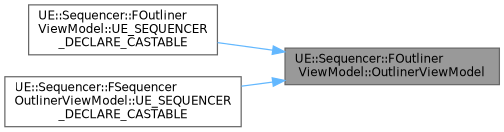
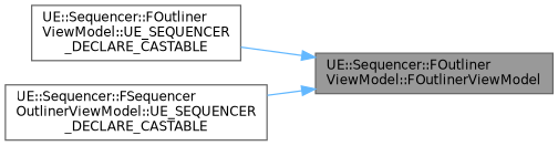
  digraph {
    rankdir=RL
    node [color=grey40 fillcolor=white fontname=Helvetica fontsize=10 shape=box style=filled]
    edge [color=steelblue1 dir=back fontname=Helvetica fontsize=10 labelfontname=Helvetica labelfontsize=10 style=solid]
-   n1 [color=gray40 fillcolor=grey60 fontcolor=black height=0.2 label="UE::Sequencer::FOutliner\lViewModel::OutlinerViewModel" width=0.4]
+   n1 [color=gray40 fillcolor=grey60 fontcolor=black height=0.2 label="UE::Sequencer::FOutliner\lViewModel::FOutlinerViewModel" width=0.4]
    n2 [height=0.2 label="UE::Sequencer::FOutliner\lViewModel::UE_SEQUENCER\l_DECLARE_CASTABLE" width=0.4]
    n3 [height=0.2 label="UE::Sequencer::FSequencer\lOutlinerViewModel::UE_SEQUENCER\l_DECLARE_CASTABLE" width=0.4]
    n1 -> n2
    n1 -> n3
  }
